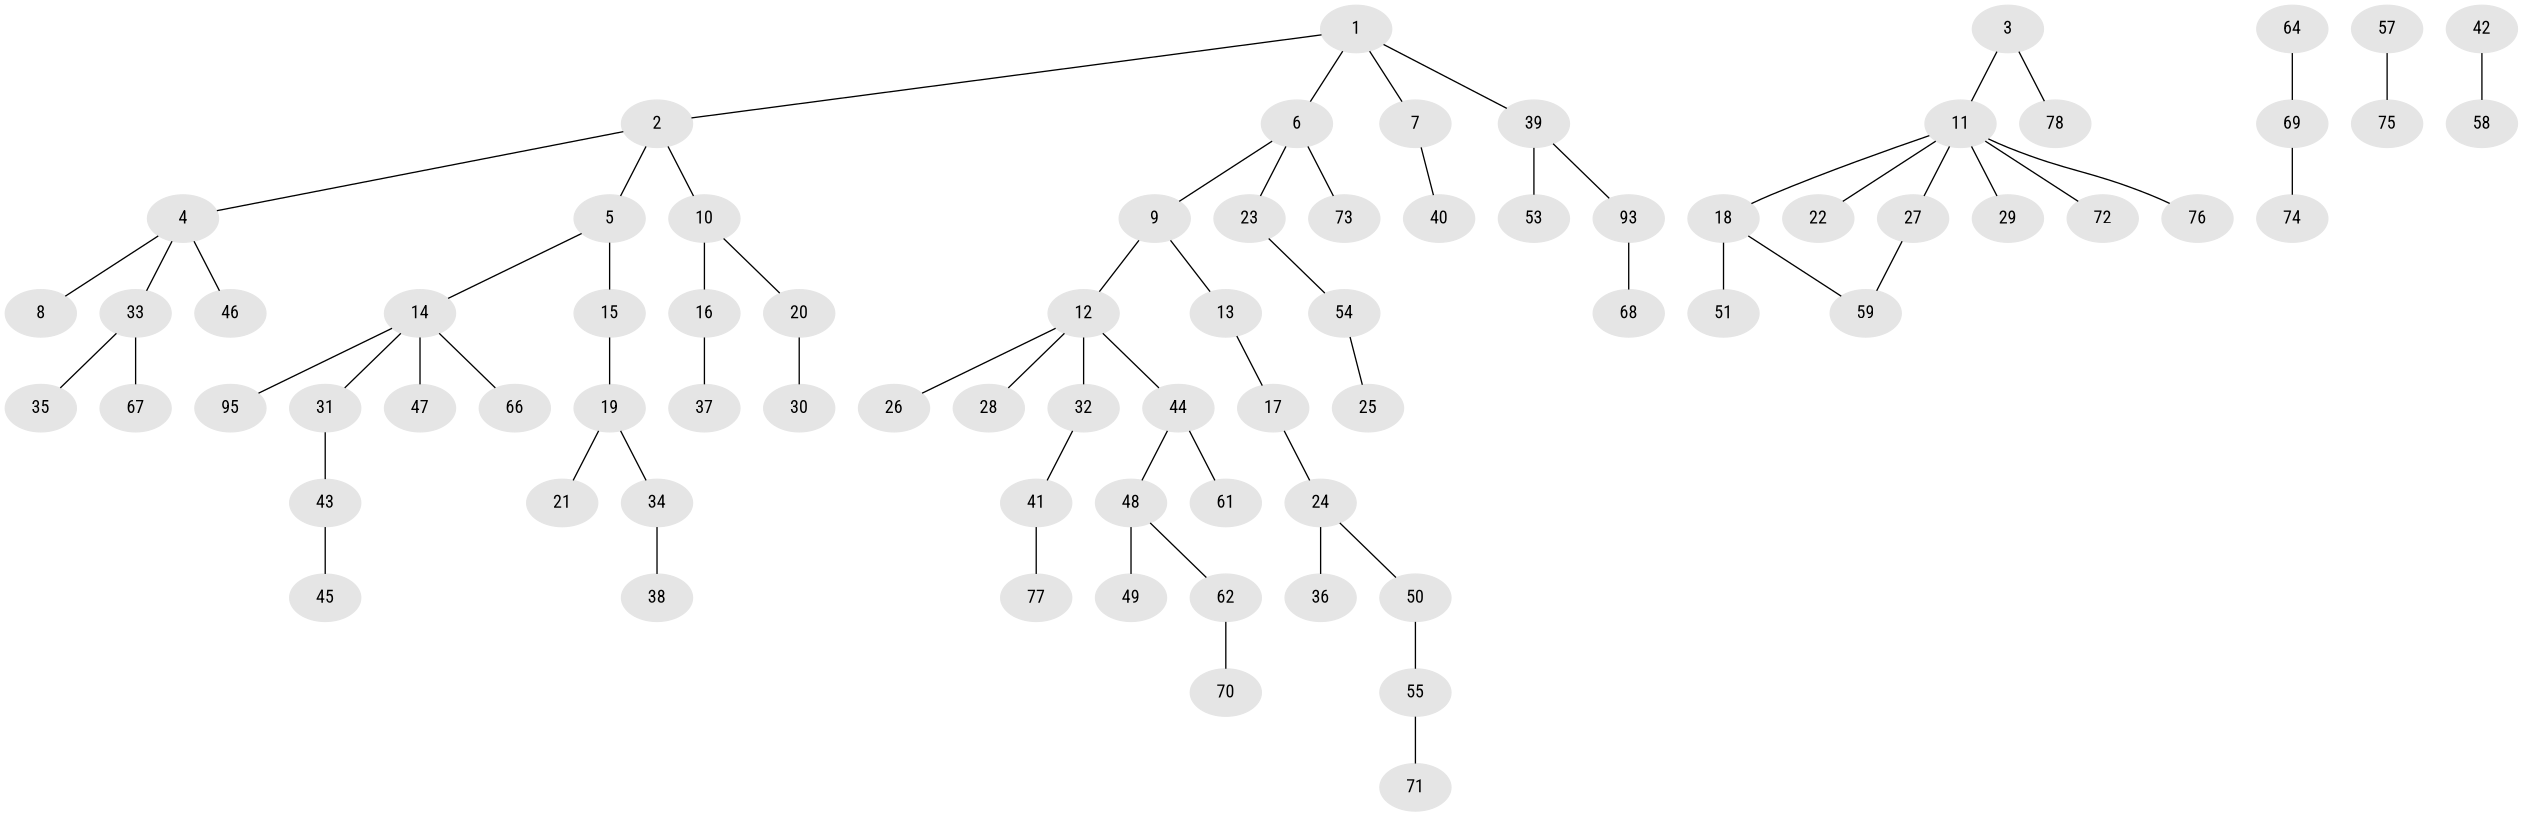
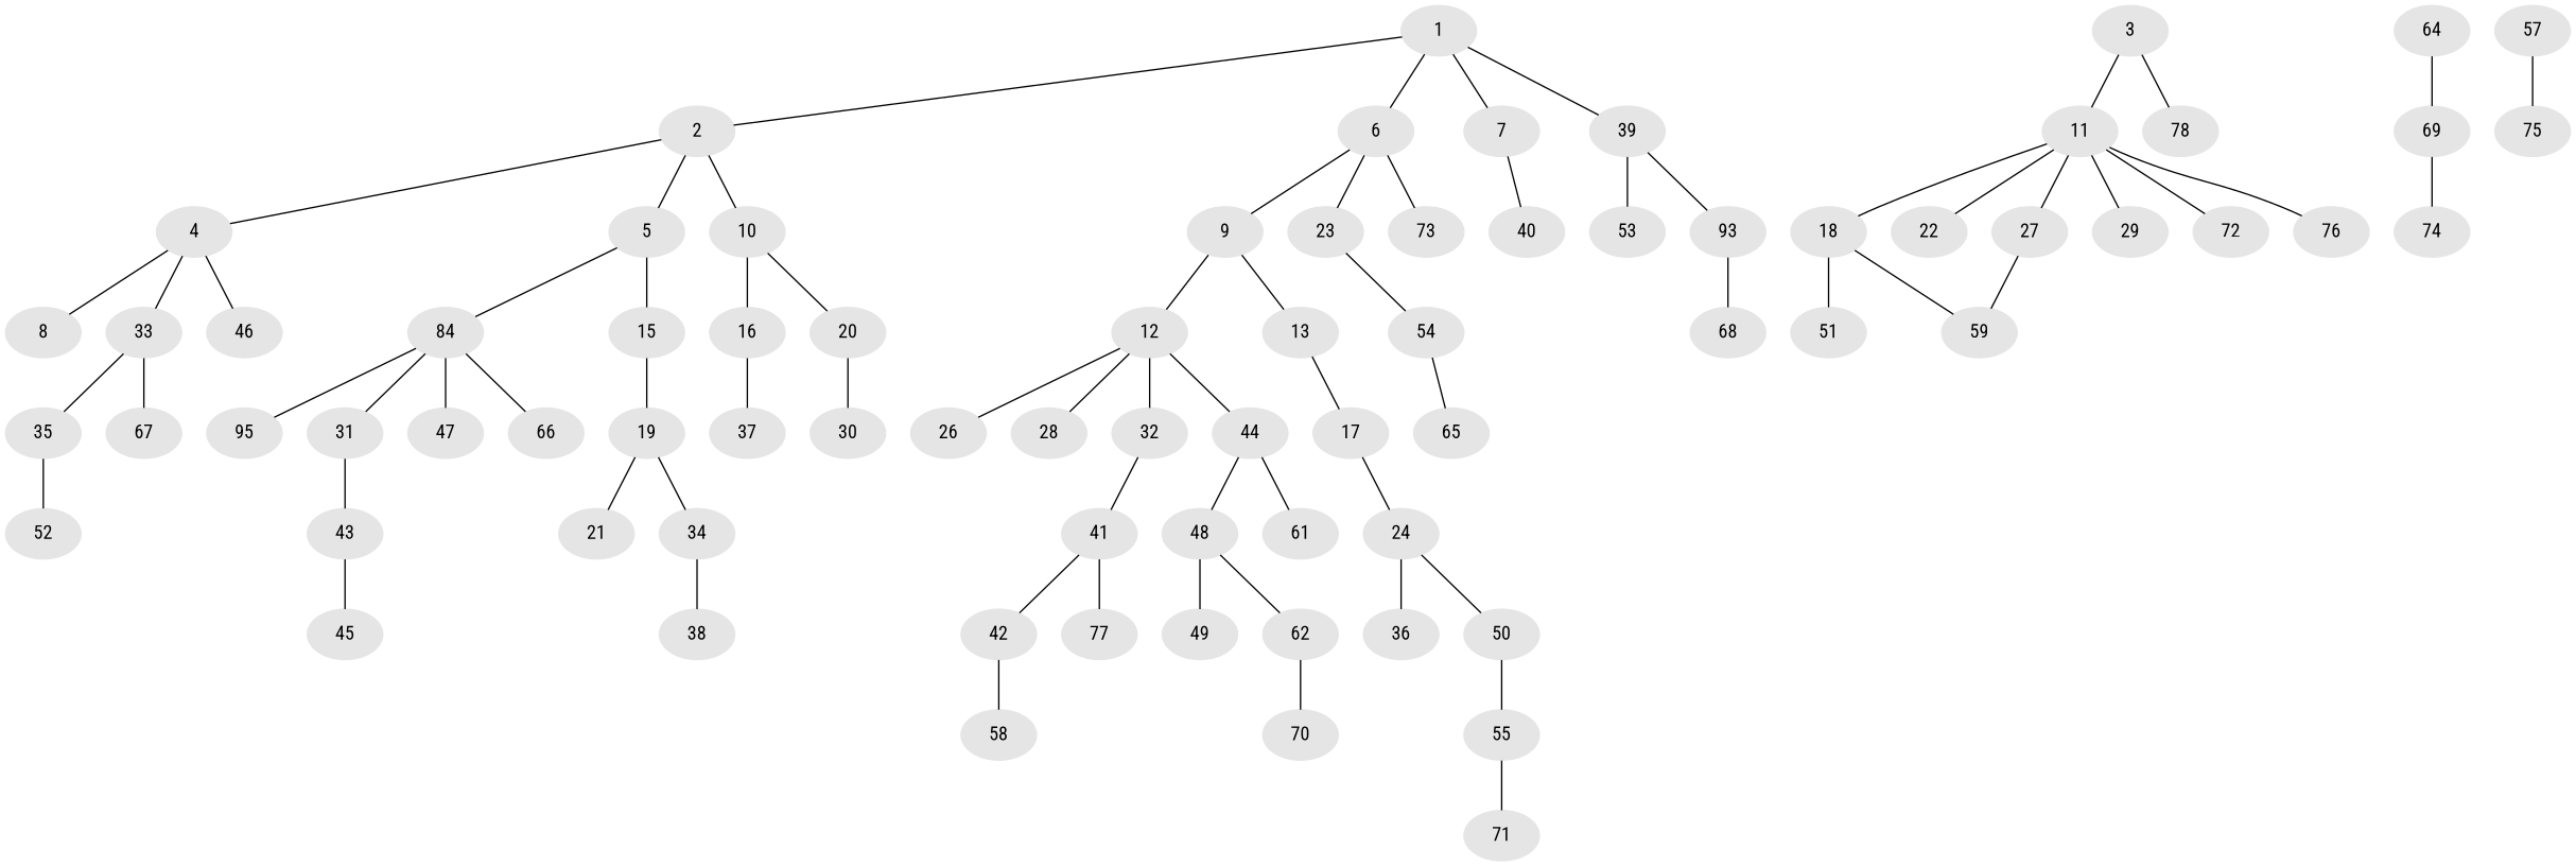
  graph {
    fontname="Roboto Condensed"
    node [color=gray90 fontname="Roboto Condensed" style=filled]
    edge [fontname="Roboto Condensed"]
    1
    2
    6
    7
    39
    4
    5
    10
    3
    11
    78
    9
    23
    73
    40
    53
    n17 [label=93]
    8
    33
    46
-   14
+   14 [label=84]
    15
    16
    20
    18
    22
    27
    29
    72
    76
    35
    67
    n33 [label=95]
    31
    47
    66
    19
    12
    13
    54
    26
    28
    32
    44
    17
    37
    30
    51
    59
    41
    48
    61
    24
    43
    21
    34
    36
    50
    64
    69
    38
    57
    75
-   65 [label=25]
+   65
    55
    45
    42
    77
+   52
    68
    58
    49
    62
    70
    71
    74
    1 -- 2
    1 -- 6
    1 -- 7
    1 -- 39
    2 -- 4
    2 -- 5
    2 -- 10
    6 -- 9
    6 -- 23
    6 -- 73
    7 -- 40
    39 -- 53
    39 -- n17
    4 -- 8
    4 -- 33
    4 -- 46
    5 -- 14
    5 -- 15
    10 -- 16
    10 -- 20
    3 -- 11
    3 -- 78
    11 -- 18
    11 -- 22
    11 -- 27
    11 -- 29
    11 -- 72
    11 -- 76
    9 -- 12
    9 -- 13
    23 -- 54
    n17 -- 68
    33 -- 35
    33 -- 67
    14 -- n33
    14 -- 31
    14 -- 47
    14 -- 66
    15 -- 19
    16 -- 37
    20 -- 30
    18 -- 51
    18 -- 59
    27 -- 59
+   35 -- 52
    31 -- 43
    19 -- 21
    19 -- 34
    12 -- 26
    12 -- 28
    12 -- 32
    12 -- 44
    13 -- 17
    54 -- 65
    32 -- 41
    44 -- 48
    44 -- 61
    17 -- 24
+   41 -- 42
    41 -- 77
    48 -- 49
    48 -- 62
    24 -- 36
    24 -- 50
    43 -- 45
    34 -- 38
    50 -- 55
    64 -- 69
    69 -- 74
    57 -- 75
    55 -- 71
    42 -- 58
    62 -- 70
  }
